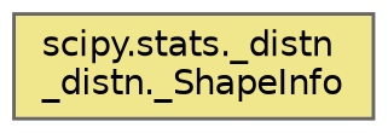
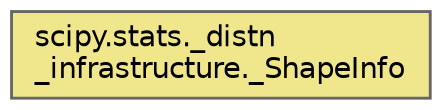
  digraph {
    rankdir=LR
-   n1 [color=grey40 fillcolor=khaki fontname=Helvetica fontsize=10 height=0.2 label="scipy.stats._distn\l_distn._ShapeInfo" shape=box style=filled width=0.4]
+   n1 [color=grey40 fillcolor=khaki fontname=Helvetica fontsize=10 height=0.2 label="scipy.stats._distn\l_infrastructure._ShapeInfo" shape=box style=filled width=0.4]
  }
